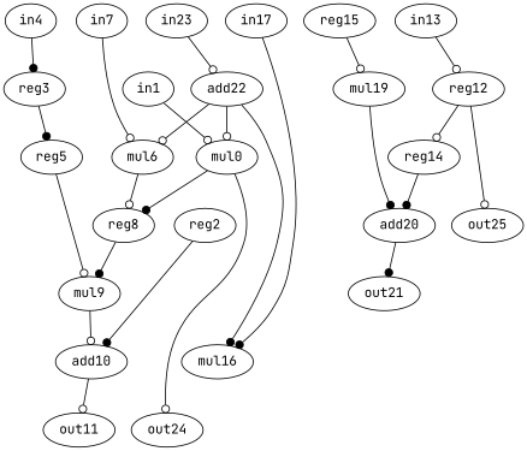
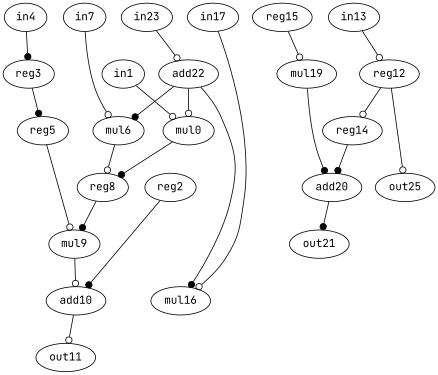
  digraph {
    fontname="JetBrains Mono"
    node [fontname="JetBrains Mono" op=reg]
    edge [arrowhead=odot fontname="JetBrains Mono" port=0 weight=0]
    n1 [label=mul0 op=mul]
-   n2 [label=out24 op=out]
    n3 [label=reg8]
    n4 [label=reg2]
    n5 [label=add10 op=add]
    n6 [label=in1 op=in]
    n7 [label=out11 op=out]
    n8 [label=reg12]
    n9 [label=reg14]
    n10 [label=out25 op=out]
    n11 [label=add20 op=add]
    n12 [label=in13 op=in]
    n13 [label=out21 op=out]
    n14 [label=reg15]
    n15 [label=mul19 op=mul]
    n16 [label=mul16 op=mul]
    n17 [label=in17 op=in]
    n18 [label=add22 op=addi value=2]
    n19 [label=mul6 op=mul]
    n20 [label=in23 op=in]
    n21 [label=reg3]
    n22 [label=reg5]
    n23 [label=mul9 op=mul]
    n24 [label=in4 op=in]
    n25 [label=in7 op=in]
-   n1 -> n2
    n1 -> n3 [arrowhead=dot]
    n3 -> n23 [arrowhead=dot port=1]
    n4 -> n5 [arrowhead=dot]
    n5 -> n7
    n6 -> n1
    n8 -> n9
    n8 -> n10
    n9 -> n11 [arrowhead=dot]
    n11 -> n13 [arrowhead=dot]
    n12 -> n8
    n14 -> n15
    n15 -> n11 [arrowhead=dot port=1]
-   n17 -> n16 [arrowhead=dot]
+   n17 -> n16
    n18 -> n1 [port=1 weight=1]
    n18 -> n16 [arrowhead=dot port=1]
-   n18 -> n19
+   n18 -> n19 [arrowhead=dot]
    n19 -> n3
    n20 -> n18
    n21 -> n22 [arrowhead=dot]
    n22 -> n23
    n23 -> n5 [port=1]
    n24 -> n21 [arrowhead=dot]
    n25 -> n19 [port=1]
  }
